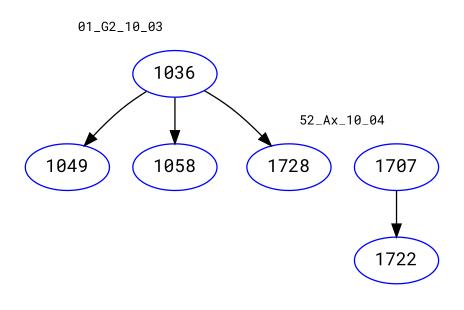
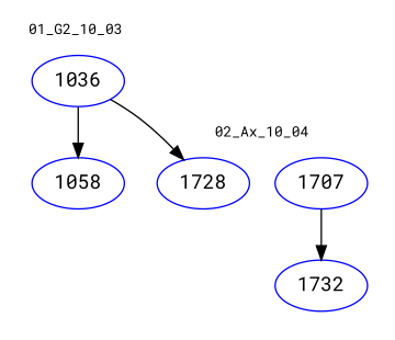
  digraph {
    fontname="Roboto Mono"
    node [color=blue fontname="Roboto Mono"]
    edge [color=black fontname="Roboto Mono"]
    n1 [label=1707]
-   n2 [label=1722]
+   n2 [label=1732]
    n3 [label=1728]
    n4 [label=1036]
-   n5 [label=1049]
    n6 [label=1058]
    subgraph cluster_1 {
      color=white
      fontsize=10
-     label="52_Ax_10_04"
+     label="02_Ax_10_04"
      n1
      n2
      n3
    }
    subgraph cluster_2 {
      color=white
      fontsize=10
      label="01_G2_10_03"
      n4
-     n5
      n6
    }
    n1 -> n2
    n4 -> n3
-   n4 -> n5
    n4 -> n6
  }
